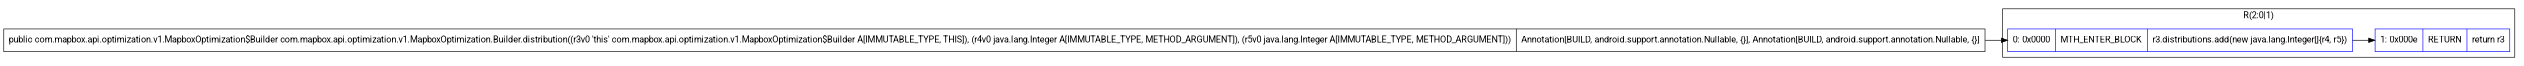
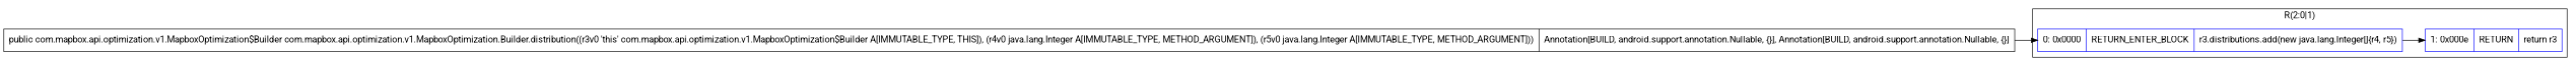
  digraph {
    rankdir=LR
    fontname=Roboto
    node [color=blue shape=record fontname=Roboto]
    edge [fontname=Roboto]
-   n1 [label="{0\:\ 0x0000|MTH_ENTER_BLOCK\l|r3.distributions.add(new java.lang.Integer[]\{r4, r5\})\l}"]
+   n1 [label="{0\:\ 0x0000|RETURN_ENTER_BLOCK\l|r3.distributions.add(new java.lang.Integer[]\{r4, r5\})\l}"]
    n2 [label="{1\:\ 0x000e|RETURN\l|return r3\l}"]
    n3 [label="{public com.mapbox.api.optimization.v1.MapboxOptimization$Builder com.mapbox.api.optimization.v1.MapboxOptimization.Builder.distribution((r3v0 'this' com.mapbox.api.optimization.v1.MapboxOptimization$Builder A[IMMUTABLE_TYPE, THIS]), (r4v0 java.lang.Integer A[IMMUTABLE_TYPE, METHOD_ARGUMENT]), (r5v0 java.lang.Integer A[IMMUTABLE_TYPE, METHOD_ARGUMENT]))  | Annotation[BUILD, android.support.annotation.Nullable, \{\}], Annotation[BUILD, android.support.annotation.Nullable, \{\}]\l}" color=""]
    subgraph cluster_1 {
      label="R(2:0|1)"
      n1
      n2
    }
    n1 -> n2
    n3 -> n1
  }
